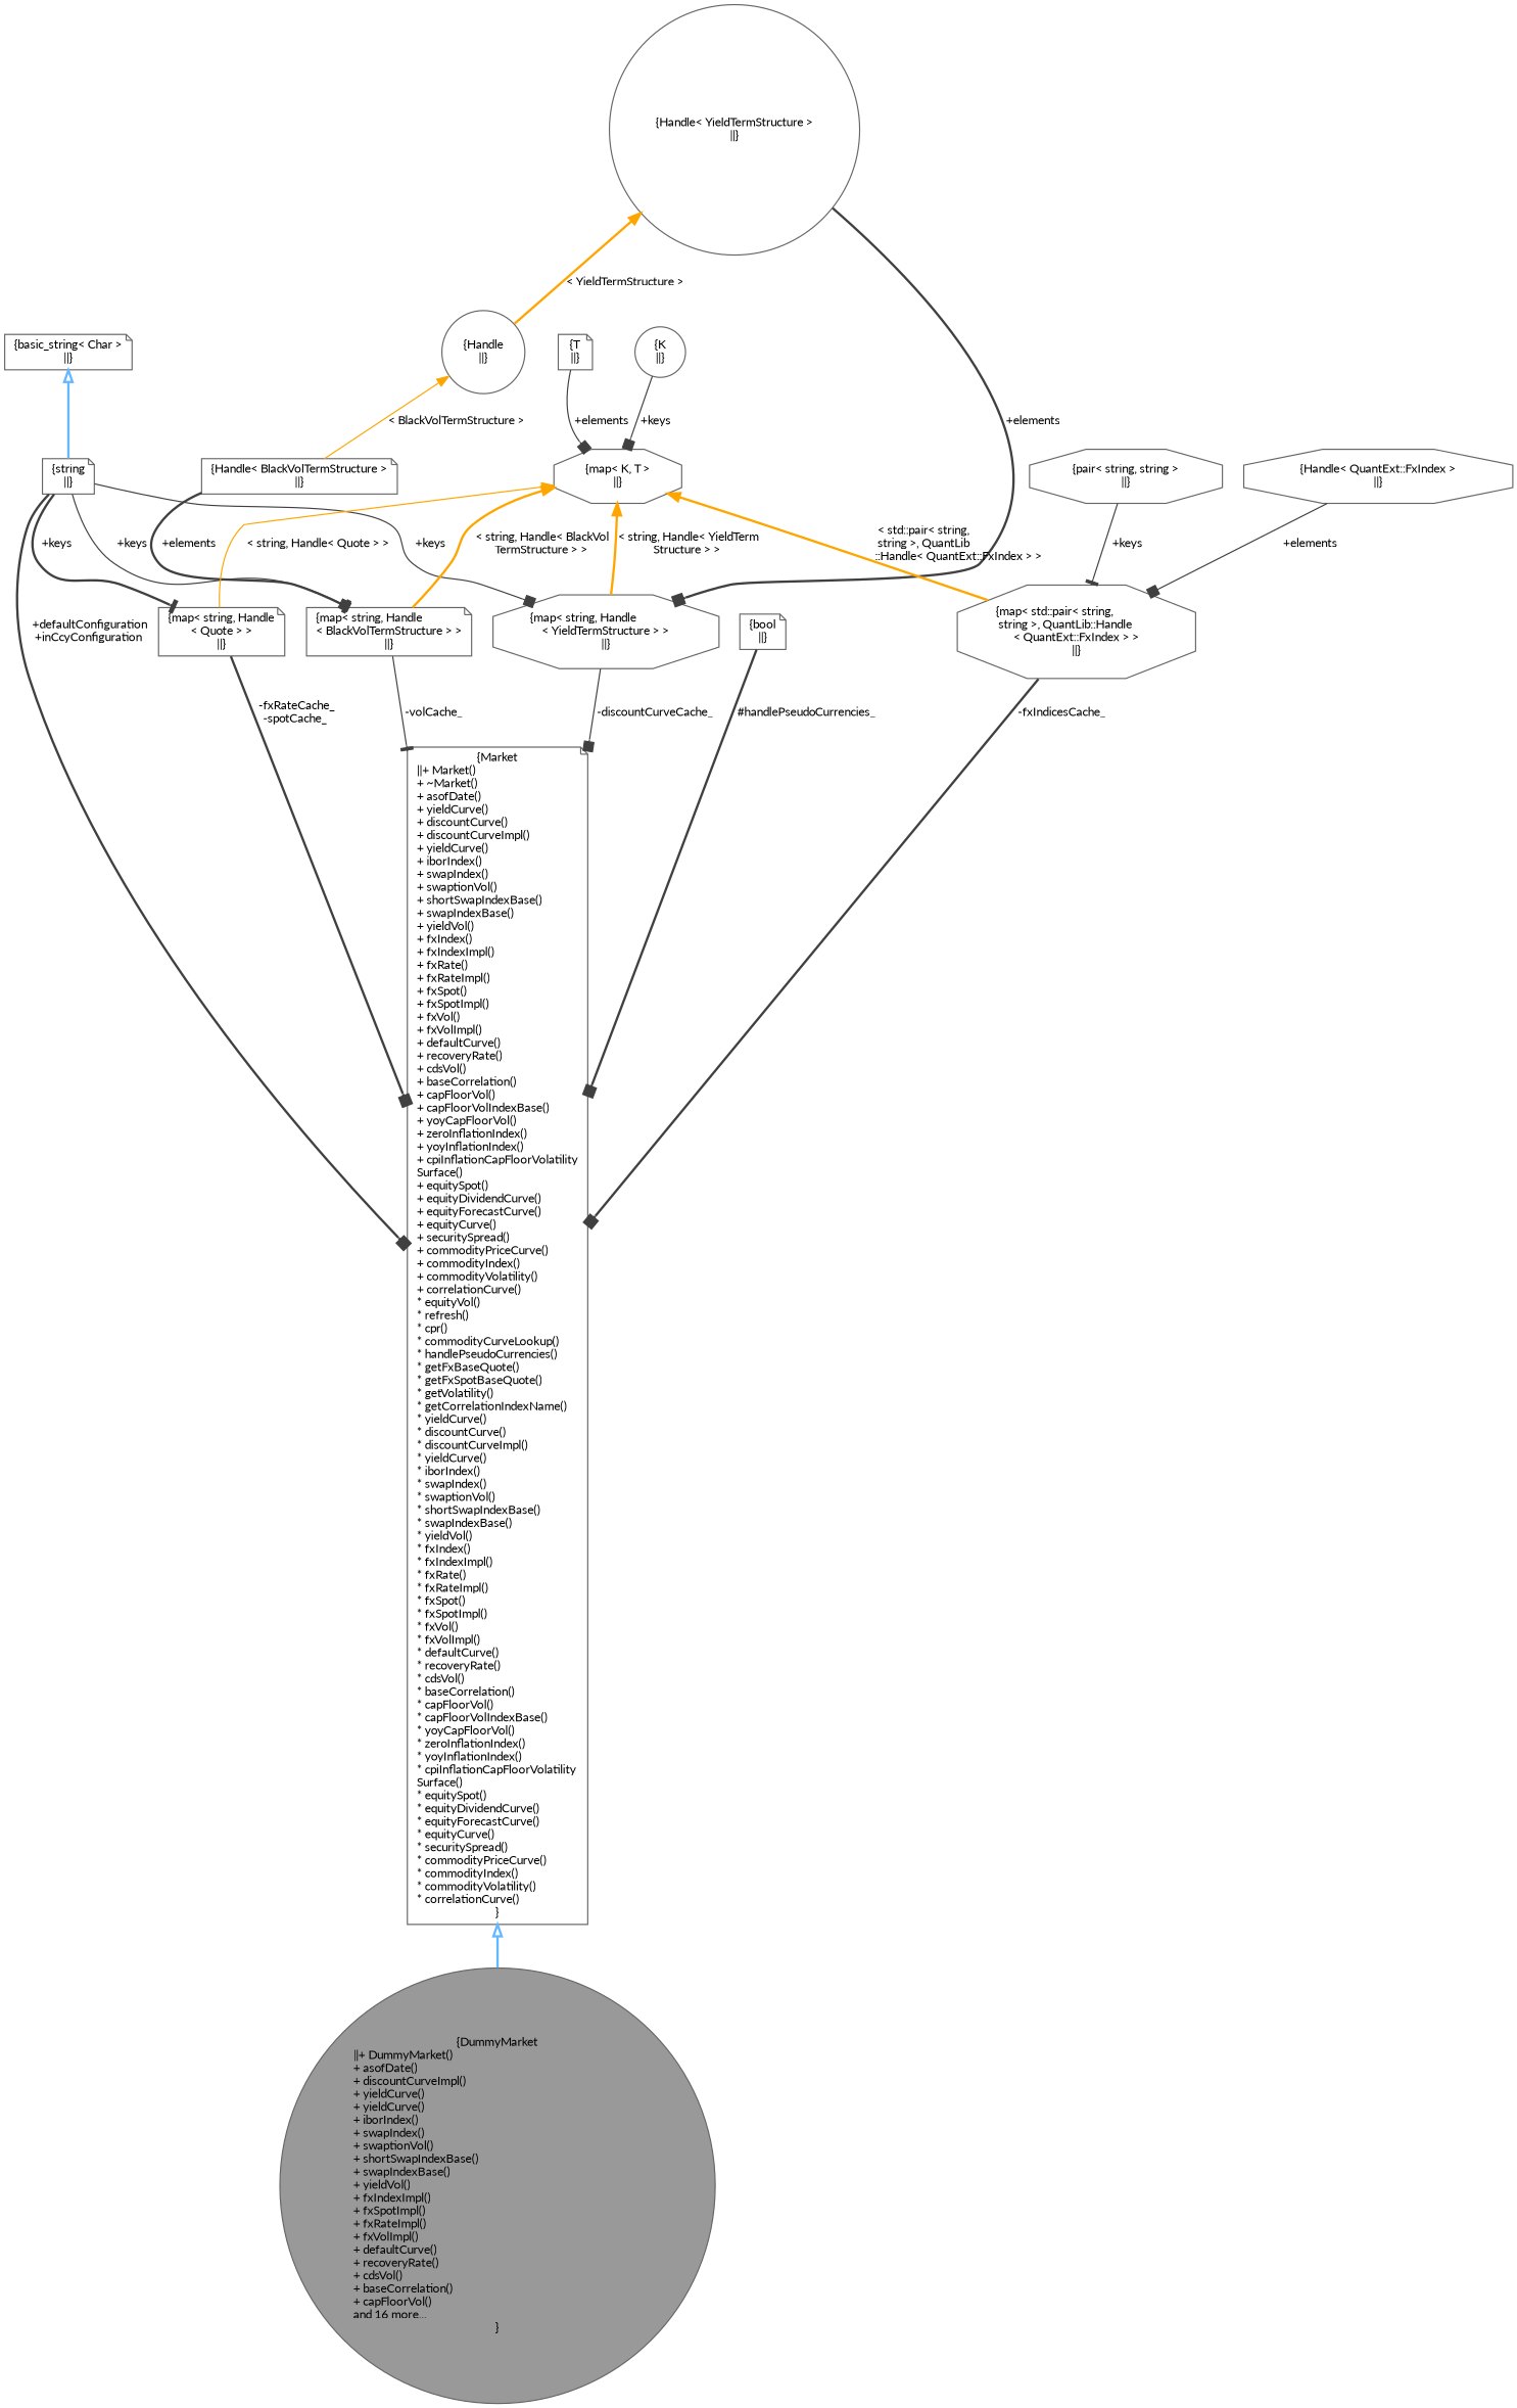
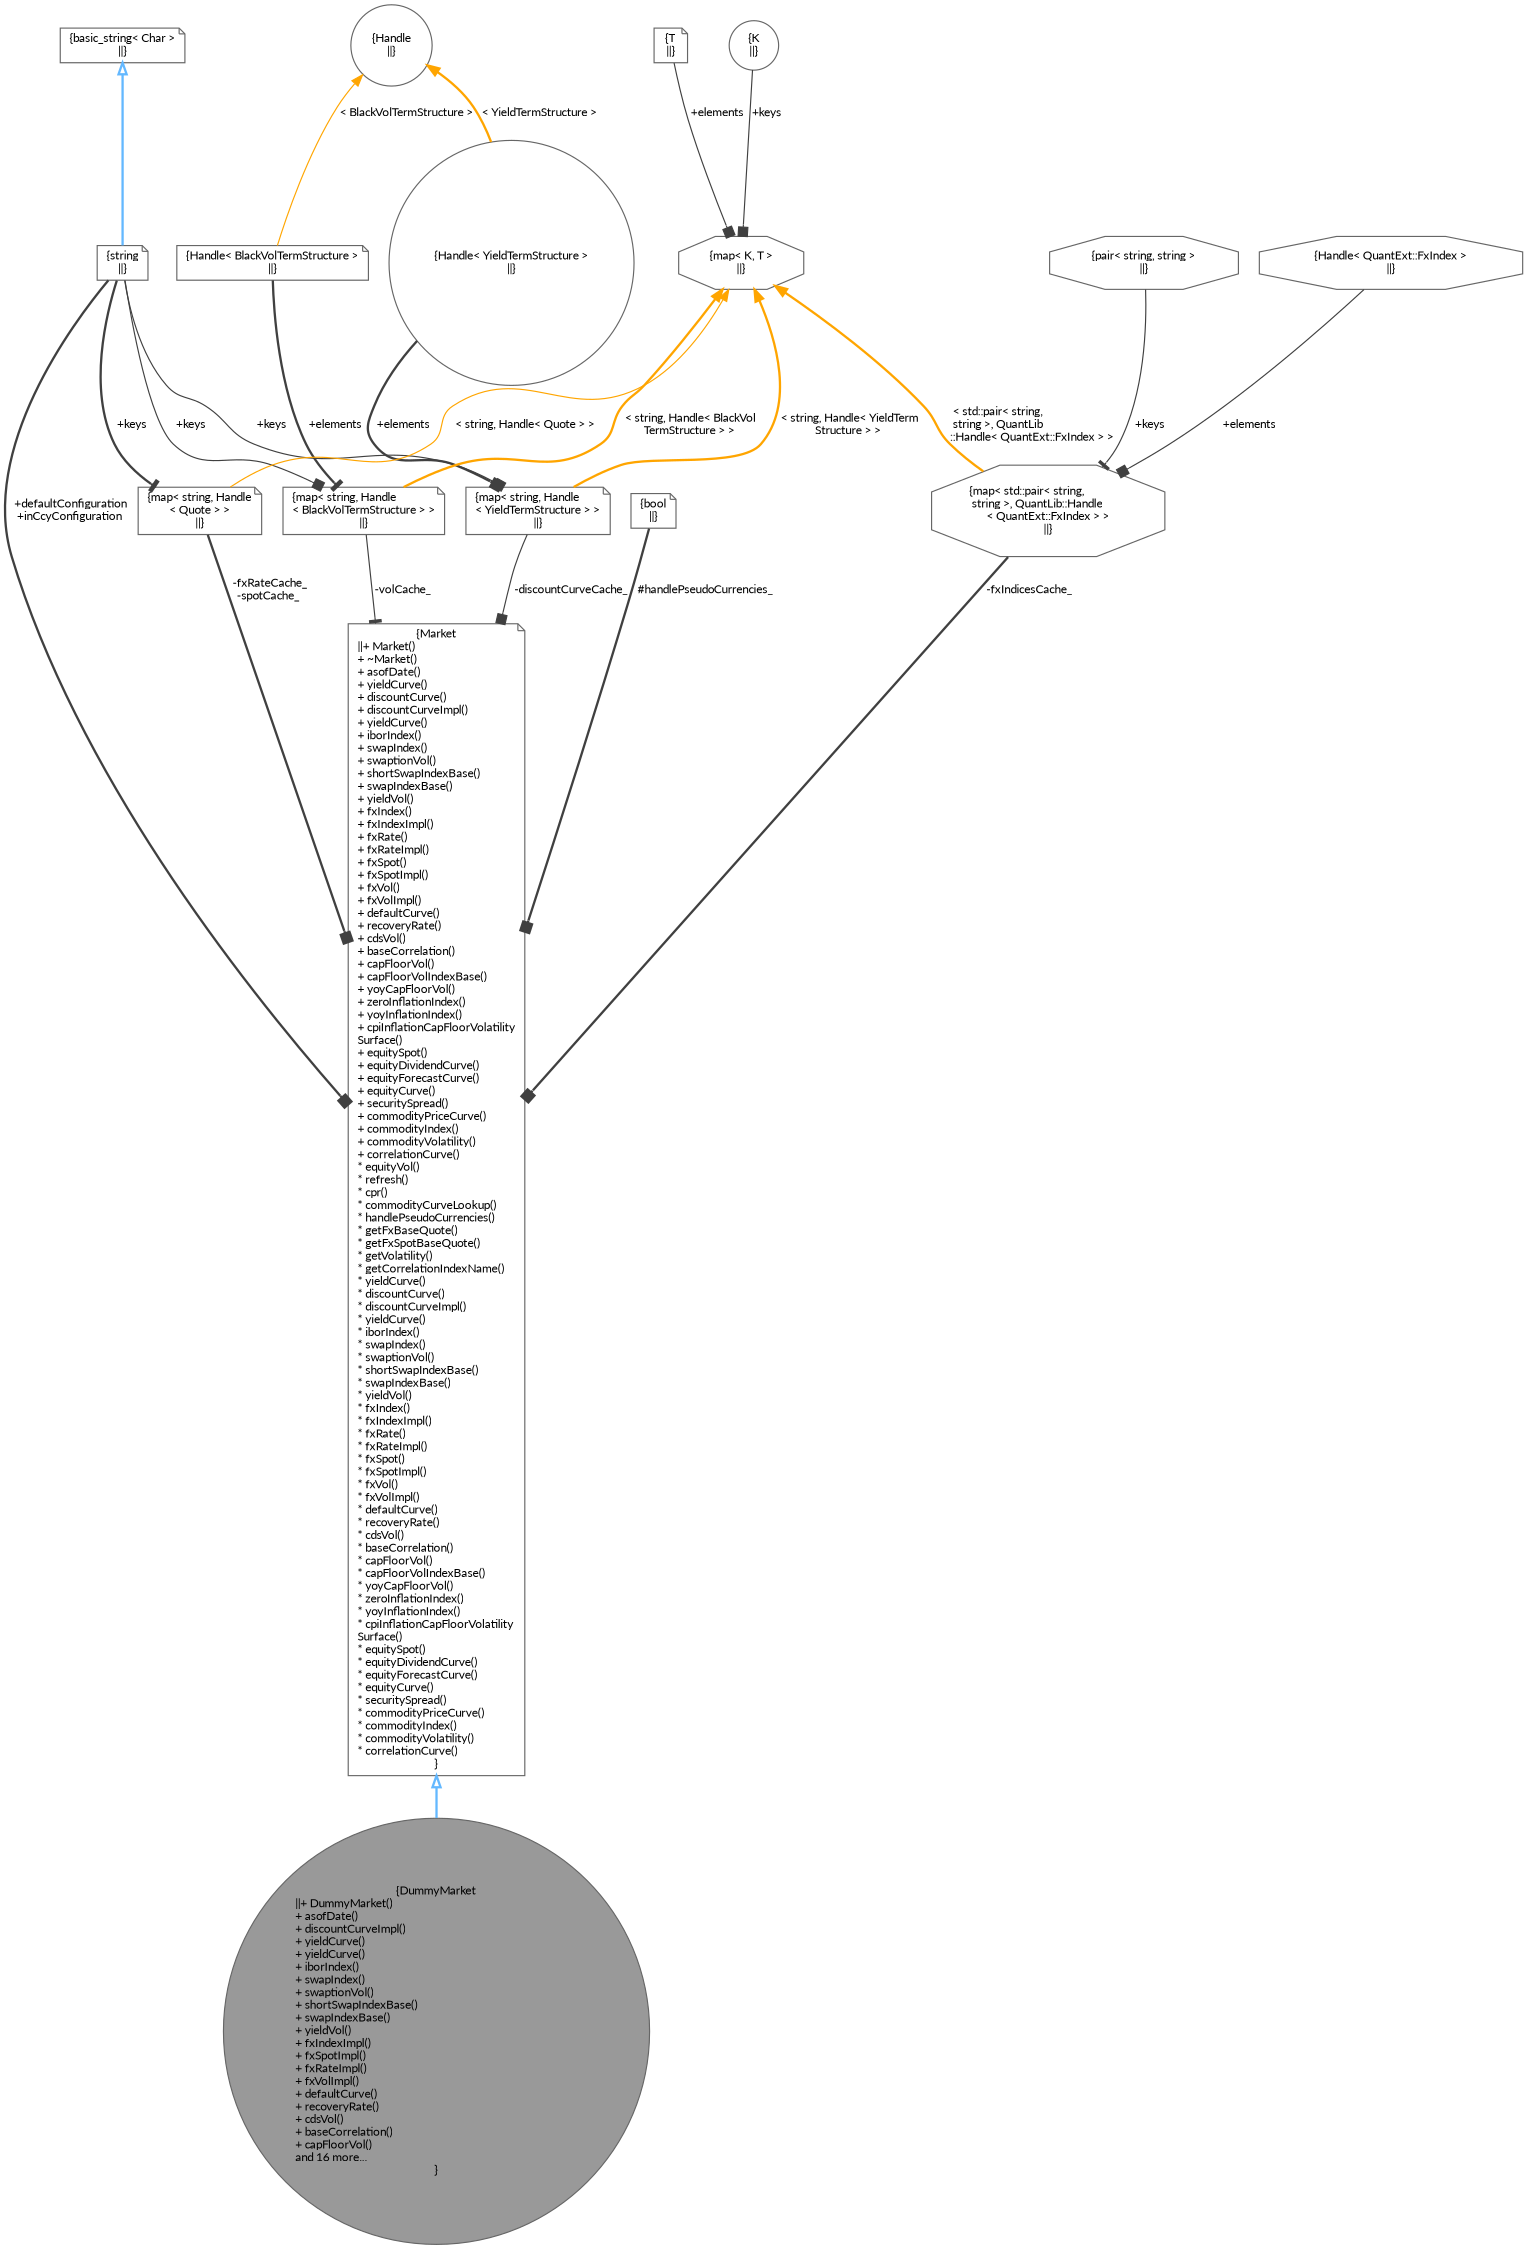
  digraph {
    fontname=Lato
    node [color=gray40 fillcolor=white fontname=Lato fontsize=10 shape=note style=filled]
    edge [color=grey25 fontname=Lato fontsize=10 labelfontname=Helvetica labelfontsize=10 style=bold arrowhead=box]
    n1 [fillcolor=grey60 fontcolor=black height=0.2 label="{DummyMarket\n||+ DummyMarket()\l+ asofDate()\l+ discountCurveImpl()\l+ yieldCurve()\l+ yieldCurve()\l+ iborIndex()\l+ swapIndex()\l+ swaptionVol()\l+ shortSwapIndexBase()\l+ swapIndexBase()\l+ yieldVol()\l+ fxIndexImpl()\l+ fxSpotImpl()\l+ fxRateImpl()\l+ fxVolImpl()\l+ defaultCurve()\l+ recoveryRate()\l+ cdsVol()\l+ baseCorrelation()\l+ capFloorVol()\land 16 more...\l}" shape=circle width=0.4]
    n2 [height=0.2 label="{Market\n||+ Market()\l+ ~Market()\l+ asofDate()\l+ yieldCurve()\l+ discountCurve()\l+ discountCurveImpl()\l+ yieldCurve()\l+ iborIndex()\l+ swapIndex()\l+ swaptionVol()\l+ shortSwapIndexBase()\l+ swapIndexBase()\l+ yieldVol()\l+ fxIndex()\l+ fxIndexImpl()\l+ fxRate()\l+ fxRateImpl()\l+ fxSpot()\l+ fxSpotImpl()\l+ fxVol()\l+ fxVolImpl()\l+ defaultCurve()\l+ recoveryRate()\l+ cdsVol()\l+ baseCorrelation()\l+ capFloorVol()\l+ capFloorVolIndexBase()\l+ yoyCapFloorVol()\l+ zeroInflationIndex()\l+ yoyInflationIndex()\l+ cpiInflationCapFloorVolatility\lSurface()\l+ equitySpot()\l+ equityDividendCurve()\l+ equityForecastCurve()\l+ equityCurve()\l+ securitySpread()\l+ commodityPriceCurve()\l+ commodityIndex()\l+ commodityVolatility()\l+ correlationCurve()\l* equityVol()\l* refresh()\l* cpr()\l* commodityCurveLookup()\l* handlePseudoCurrencies()\l* getFxBaseQuote()\l* getFxSpotBaseQuote()\l* getVolatility()\l* getCorrelationIndexName()\l* yieldCurve()\l* discountCurve()\l* discountCurveImpl()\l* yieldCurve()\l* iborIndex()\l* swapIndex()\l* swaptionVol()\l* shortSwapIndexBase()\l* swapIndexBase()\l* yieldVol()\l* fxIndex()\l* fxIndexImpl()\l* fxRate()\l* fxRateImpl()\l* fxSpot()\l* fxSpotImpl()\l* fxVol()\l* fxVolImpl()\l* defaultCurve()\l* recoveryRate()\l* cdsVol()\l* baseCorrelation()\l* capFloorVol()\l* capFloorVolIndexBase()\l* yoyCapFloorVol()\l* zeroInflationIndex()\l* yoyInflationIndex()\l* cpiInflationCapFloorVolatility\lSurface()\l* equitySpot()\l* equityDividendCurve()\l* equityForecastCurve()\l* equityCurve()\l* securitySpread()\l* commodityPriceCurve()\l* commodityIndex()\l* commodityVolatility()\l* correlationCurve()\l}" width=0.4]
    n3 [height=0.2 label="{string\n||}" width=0.4]
    n4 [height=0.2 label="{map\< string, Handle\l\< Quote \> \>\n||}" width=0.4]
    n5 [height=0.2 label="{map\< string, Handle\l\< BlackVolTermStructure \> \>\n||}" width=0.4]
-   n6 [height=0.2 label="{map\< string, Handle\l\< YieldTermStructure \> \>\n||}" shape=octagon width=0.4]
+   n6 [height=0.2 label="{map\< string, Handle\l\< YieldTermStructure \> \>\n||}" width=0.4]
    n7 [height=0.2 label="{basic_string\< Char \>\n||}" width=0.4]
    n8 [height=0.2 label="{bool\n||}" width=0.4]
    n9 [height=0.2 label="{Handle\n||}" shape=circle width=0.4]
    n10 [height=0.2 label="{Handle\< BlackVolTermStructure \>\n||}" width=0.4]
    n11 [height=0.2 label="{Handle\< YieldTermStructure \>\n||}" shape=circle width=0.4]
    n12 [height=0.2 label="{map\< K, T \>\n||}" shape=octagon width=0.4]
    n13 [height=0.2 label="{map\< std::pair\< string,\l string \>, QuantLib::Handle\l\< QuantExt::FxIndex \> \>\n||}" shape=octagon width=0.4]
    n14 [height=0.2 label="{K\n||}" shape=circle width=0.4]
    n15 [height=0.2 label="{T\n||}" width=0.4]
    n16 [height=0.2 label="{pair\< string, string \>\n||}" shape=octagon width=0.4]
    n17 [height=0.2 label="{Handle\< QuantExt::FxIndex \>\n||}" shape=octagon width=0.4]
    n2 -> n1 [arrowtail=onormal color=steelblue1 dir=back arrowhead=""]
    n3 -> n2 [label=" +defaultConfiguration\n+inCcyConfiguration"]
    n3 -> n4 [arrowhead=tee label=" +keys"]
    n3 -> n5 [label=" +keys" style=solid]
    n3 -> n6 [label=" +keys" style=solid]
    n4 -> n2 [label=" -fxRateCache_\n-spotCache_"]
    n5 -> n2 [arrowhead=tee label=" -volCache_" style=solid]
    n6 -> n2 [label=" -discountCurveCache_" style=solid]
    n7 -> n3 [arrowtail=onormal color=steelblue1 dir=back arrowhead=""]
    n8 -> n2 [label=" #handlePseudoCurrencies_"]
    n9 -> n10 [color=orange dir=back label=" \< BlackVolTermStructure \>" style=solid arrowhead=""]
-   n11 -> n9 [color=orange dir=back label=" \< YieldTermStructure \>" arrowhead=""]
+   n9 -> n11 [color=orange dir=back label=" \< YieldTermStructure \>" arrowhead=""]
    n10 -> n5 [arrowhead=tee label=" +elements"]
    n11 -> n6 [label=" +elements"]
    n12 -> n4 [color=orange dir=back label=" \< string, Handle\< Quote \> \>" style=solid arrowhead=""]
    n12 -> n5 [color=orange dir=back label=" \< string, Handle\< BlackVol\lTermStructure \> \>" arrowhead=""]
    n12 -> n6 [color=orange dir=back label=" \< string, Handle\< YieldTerm\lStructure \> \>" arrowhead=""]
    n12 -> n13 [color=orange dir=back label=" \< std::pair\< string,\l string \>, QuantLib\l::Handle\< QuantExt::FxIndex \> \>" arrowhead=""]
    n13 -> n2 [label=" -fxIndicesCache_"]
    n14 -> n12 [label=" +keys" style=solid]
    n15 -> n12 [label=" +elements" style=solid]
    n16 -> n13 [arrowhead=tee label=" +keys" style=solid]
    n17 -> n13 [label=" +elements" style=solid]
  }
